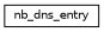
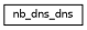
  digraph {
    rankdir=LR
-   n1 [color=black fillcolor=white fontname=Helvetica fontsize=10 height=0.2 label=nb_dns_entry shape=record style=filled width=0.4]
+   n1 [color=black fillcolor=white fontname=Helvetica fontsize=10 height=0.2 label=nb_dns_dns shape=record style=filled width=0.4]
  }
